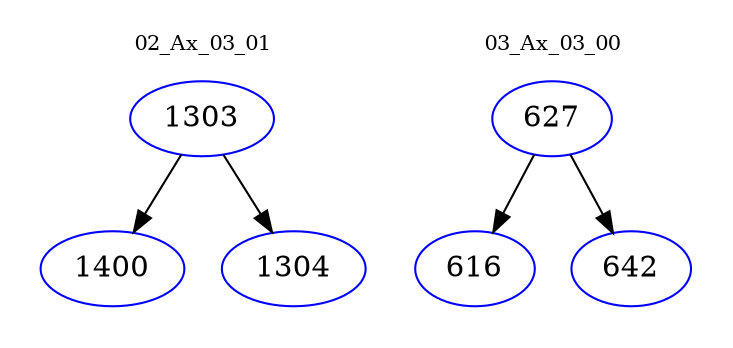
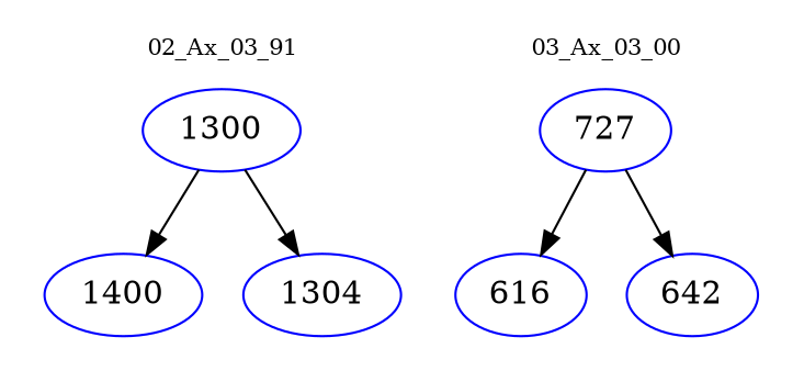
  digraph {
    node [color=blue]
    edge [color=black]
-   n1 [label=1303]
+   n1 [label=1300]
    n2 [label=1400]
    n3 [label=1304]
-   n4 [label=627]
+   n4 [label=727]
    n5 [label=616]
    n6 [label=642]
    subgraph cluster_1 {
      color=white
      fontsize=10
-     label="02_Ax_03_01"
+     label="02_Ax_03_91"
      n1
      n2
      n3
    }
    subgraph cluster_2 {
      color=white
      fontsize=10
      label="03_Ax_03_00"
      n4
      n5
      n6
    }
    n1 -> n2
    n1 -> n3
    n4 -> n5
    n4 -> n6
  }
